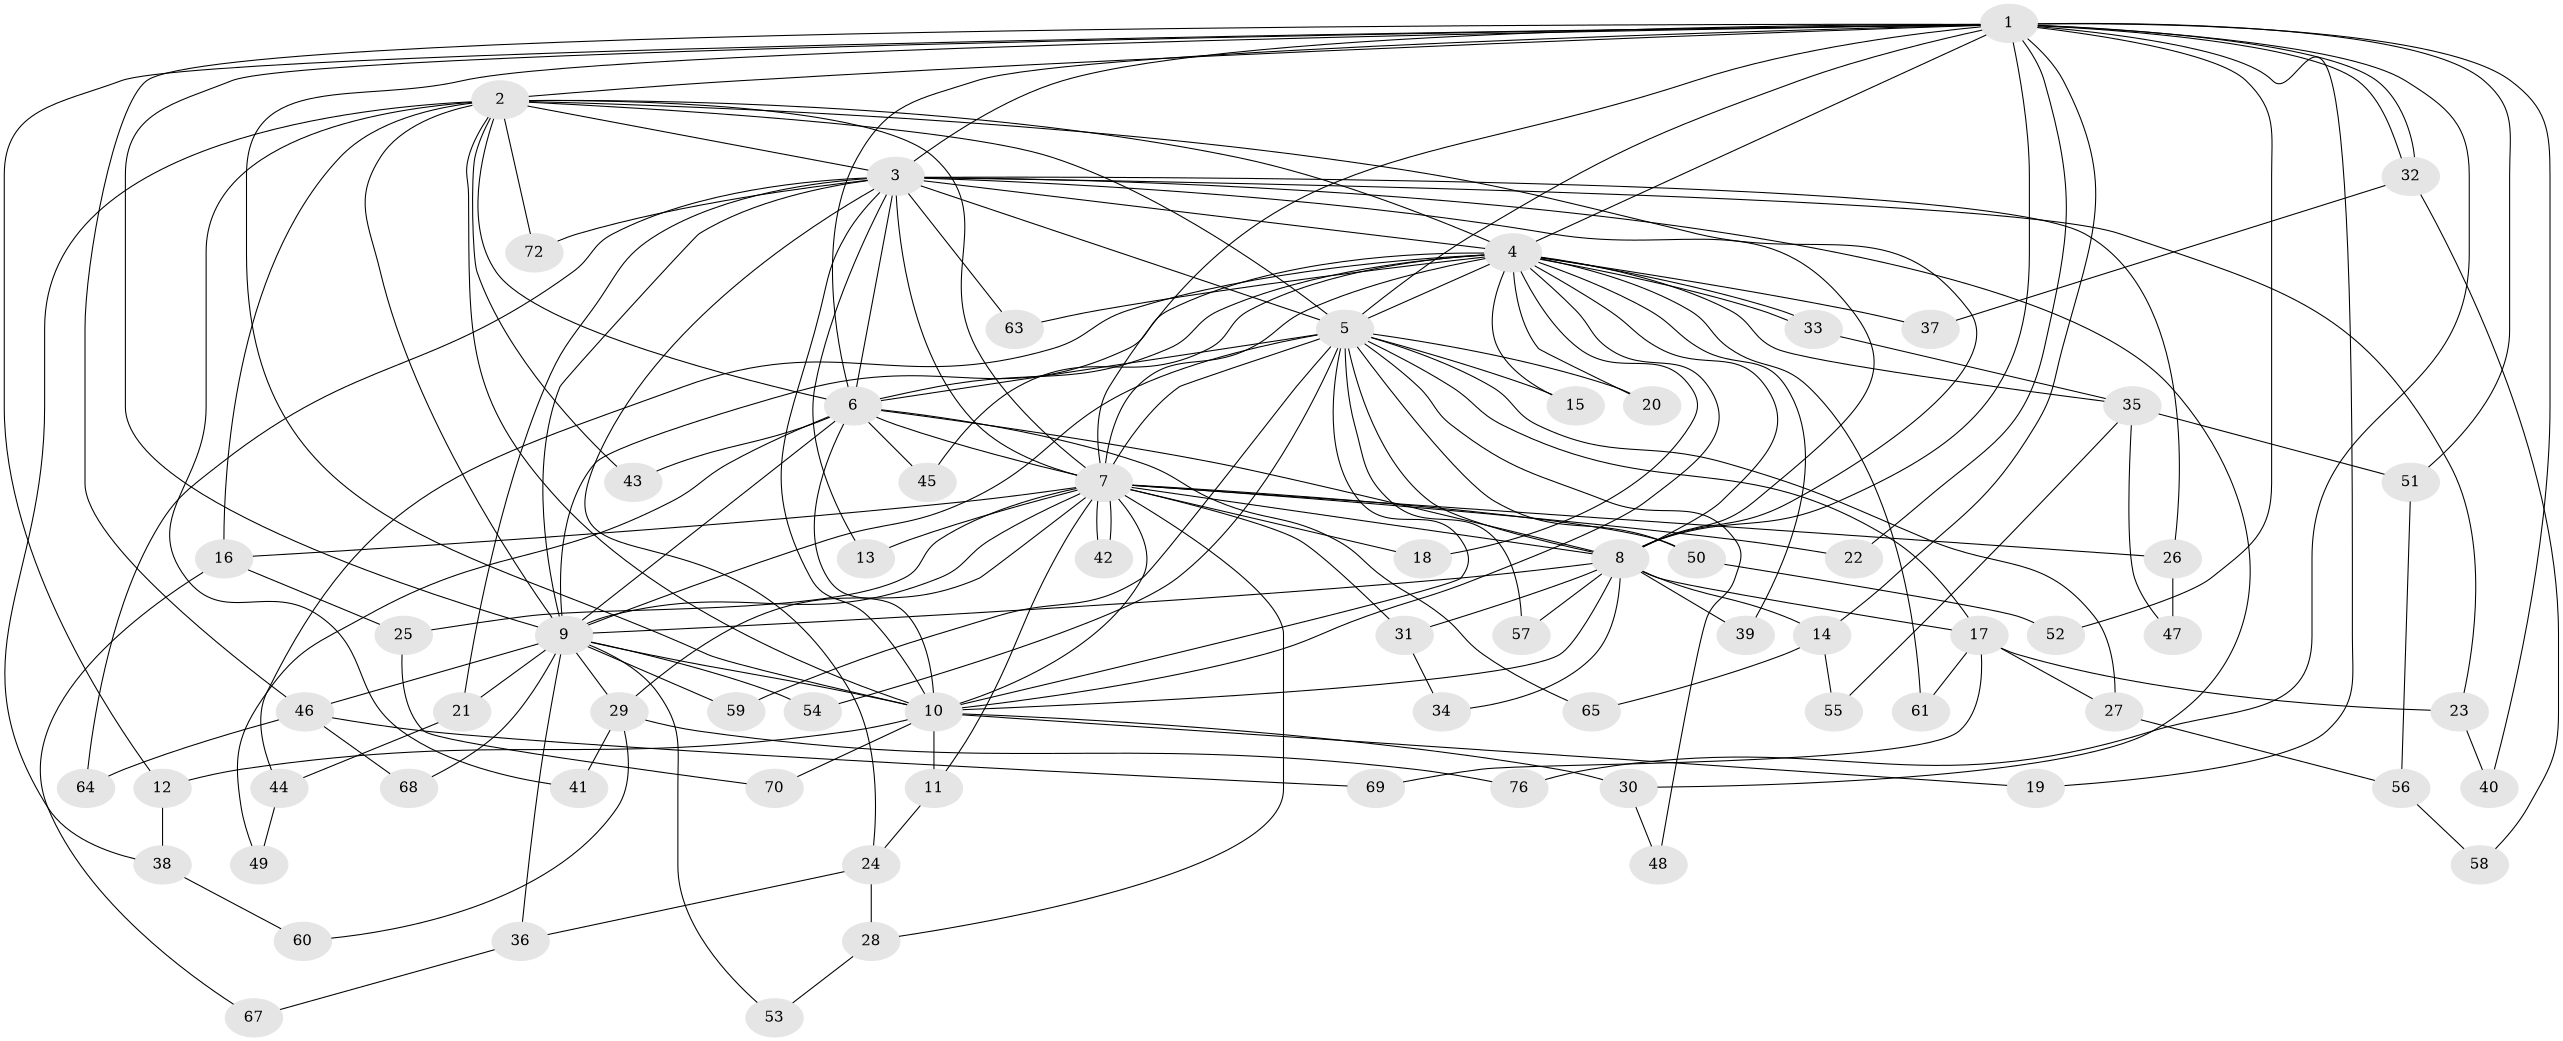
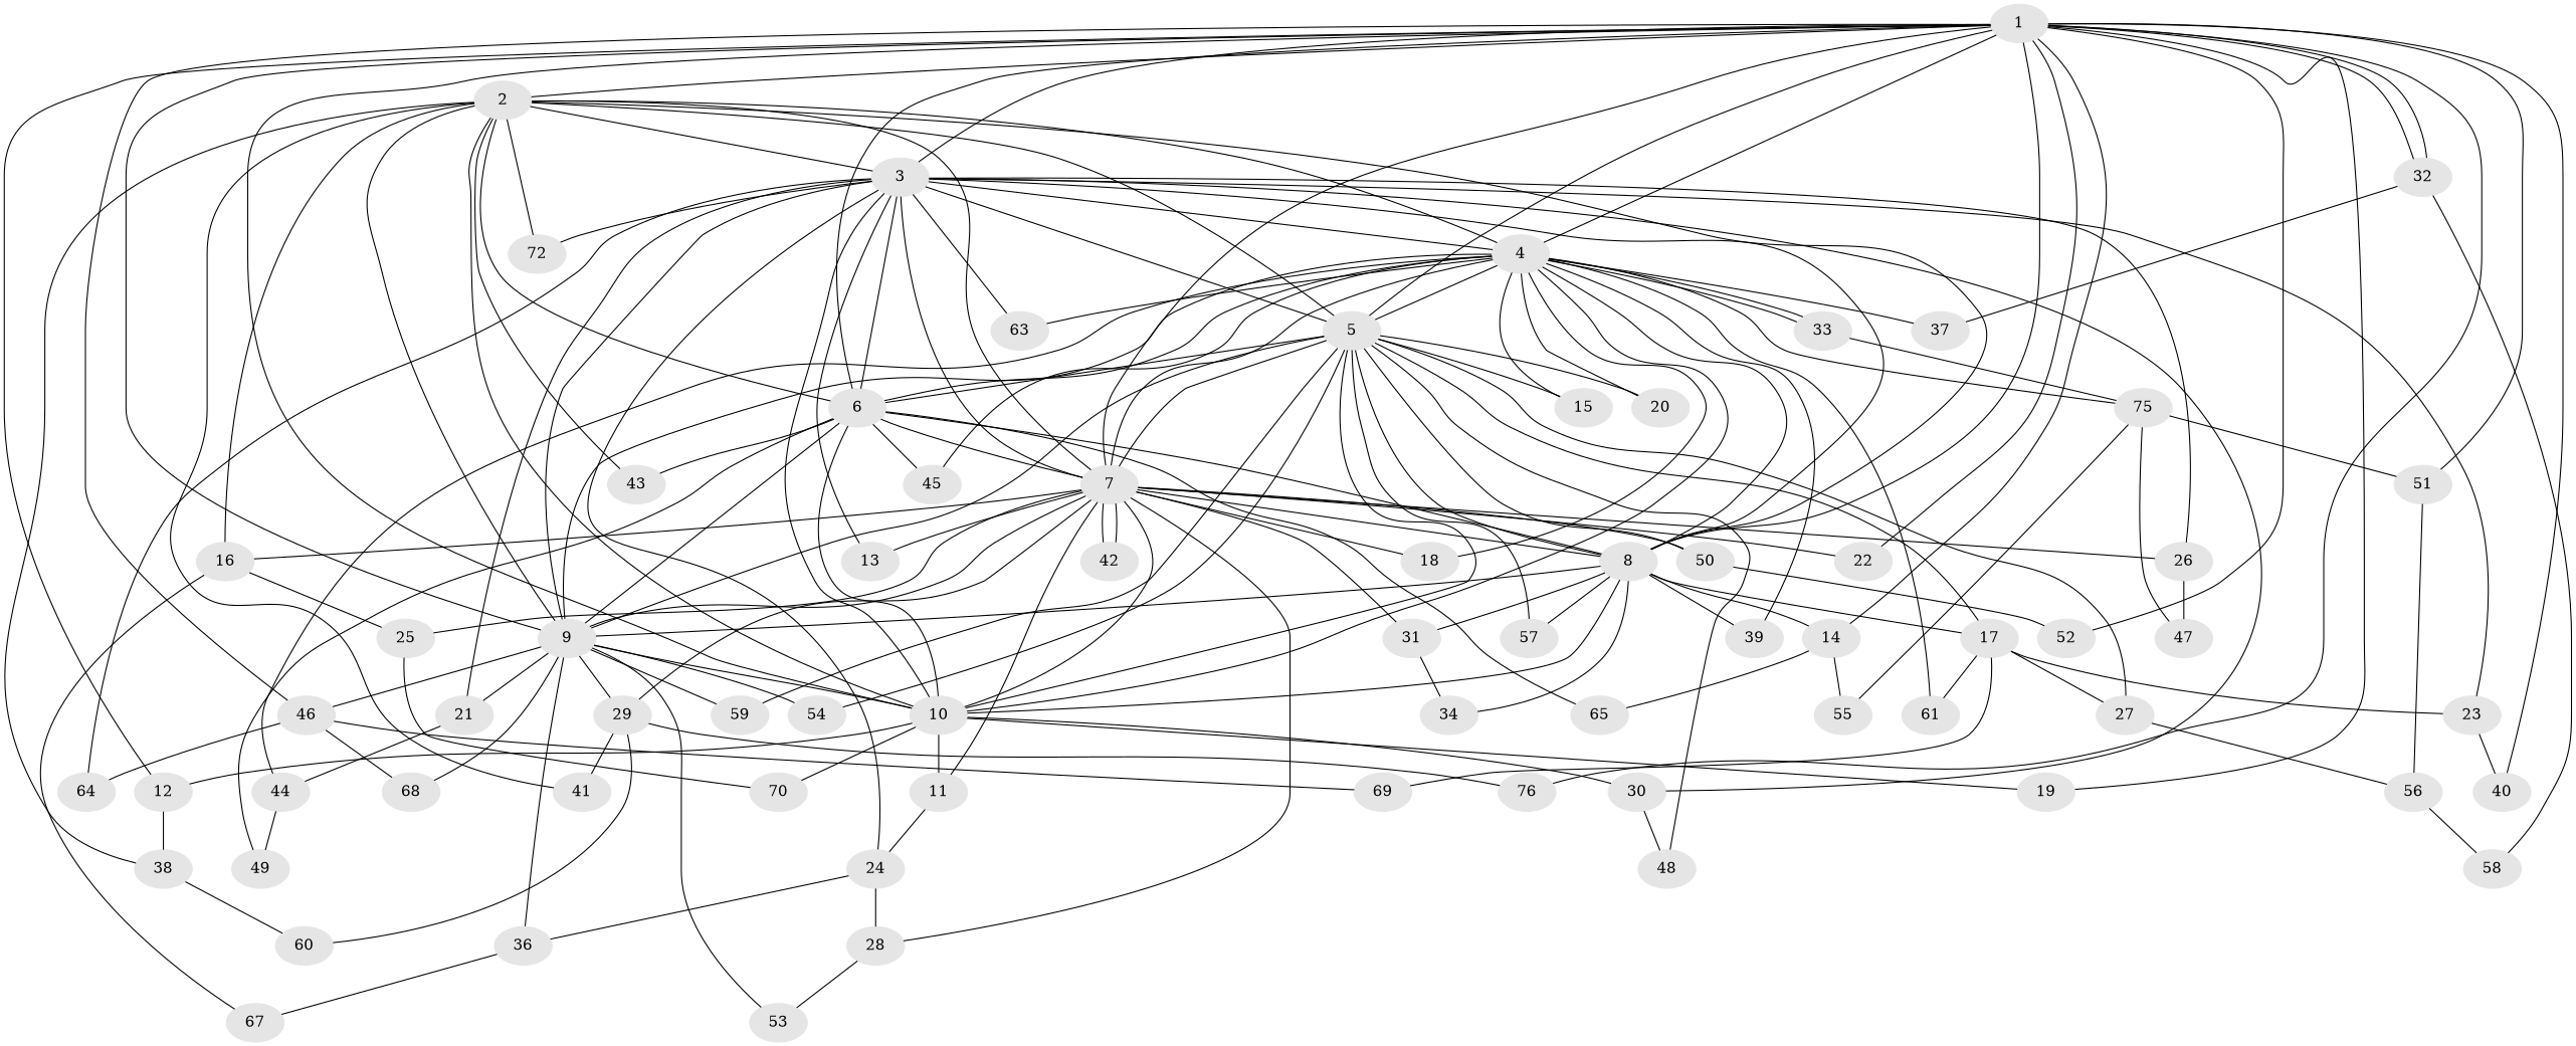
  graph {
    node [color=gray90 style=filled]
    1
    2
    3
    4
    5
    6
    7
    8
    9
    10
    12
    14
    19
    22
    32
    40
    46
    51
    52
    n20 [label=76]
    16
    38
    41
    43
    n25 [label=72]
    13
    21
    23
    24
    26
    30
    63
    64
    15
    18
    20
    33
-   35
+   35 [label=75]
    37
    39
    44
    45
    61
    17
    27
    48
    50
    54
    57
    59
    49
    65
    11
    25
    28
    29
    31
    42
    34
    36
    53
    68
    70
    55
    58
    69
    56
    67
    60
    47
    1 -- 2
    1 -- 3
    1 -- 4
    1 -- 5
    1 -- 6
    1 -- 7
    1 -- 8
    1 -- 9
    1 -- 10
    1 -- 12
    1 -- 14
    1 -- 19
    1 -- 22
    1 -- 32
    1 -- 32
    1 -- 40
    1 -- 46
    1 -- 51
    1 -- 52
    1 -- n20
    2 -- 3
    2 -- 4
    2 -- 5
    2 -- 6
    2 -- 7
    2 -- 8
    2 -- 9
    2 -- 10
    2 -- 16
    2 -- 38
    2 -- 41
    2 -- 43
    2 -- n25
    3 -- 4
    3 -- 5
    3 -- 6
    3 -- 7
    3 -- 8
    3 -- 9
    3 -- 10
    3 -- n25
    3 -- 13
    3 -- 21
    3 -- 23
    3 -- 24
    3 -- 26
    3 -- 30
    3 -- 63
    3 -- 64
    4 -- 5
    4 -- 6
    4 -- 7
    4 -- 8
    4 -- 9
    4 -- 10
    4 -- 63
    4 -- 15
    4 -- 18
    4 -- 20
    4 -- 33
    4 -- 33
    4 -- 35
    4 -- 37
    4 -- 39
    4 -- 44
    4 -- 45
    4 -- 61
    5 -- 6
    5 -- 7
    5 -- 8
    5 -- 9
    5 -- 10
    5 -- 15
    5 -- 20
    5 -- 17
    5 -- 27
    5 -- 48
    5 -- 50
    5 -- 54
    5 -- 57
    5 -- 59
    6 -- 7
    6 -- 8
    6 -- 9
    6 -- 10
    6 -- 43
    6 -- 45
    6 -- 49
    6 -- 65
    7 -- 8
    7 -- 9
    7 -- 10
    7 -- 22
    7 -- 16
    7 -- 13
    7 -- 26
    7 -- 18
    7 -- 50
    7 -- 11
    7 -- 25
    7 -- 28
    7 -- 29
    7 -- 31
    7 -- 42
    7 -- 42
    8 -- 9
    8 -- 10
    8 -- 14
    8 -- 39
    8 -- 17
    8 -- 57
    8 -- 31
    8 -- 34
    9 -- 10
    9 -- 46
    9 -- 21
    9 -- 54
    9 -- 59
    9 -- 29
    9 -- 36
    9 -- 53
    9 -- 68
    10 -- 12
    10 -- 19
    10 -- 30
    10 -- 11
    10 -- 70
    12 -- 38
    14 -- 65
    14 -- 55
    32 -- 37
    32 -- 58
    46 -- 64
    46 -- 68
    46 -- 69
    51 -- 56
    16 -- 25
    16 -- 67
    38 -- 60
    21 -- 44
    23 -- 40
    24 -- 28
    24 -- 36
    26 -- 47
    30 -- 48
    33 -- 35
    35 -- 51
    35 -- 55
    35 -- 47
    44 -- 49
    17 -- 23
    17 -- 61
    17 -- 27
    17 -- 69
    27 -- 56
    50 -- 52
    11 -- 24
    25 -- 70
    28 -- 53
    29 -- n20
    29 -- 41
    29 -- 60
    31 -- 34
    36 -- 67
    56 -- 58
  }
